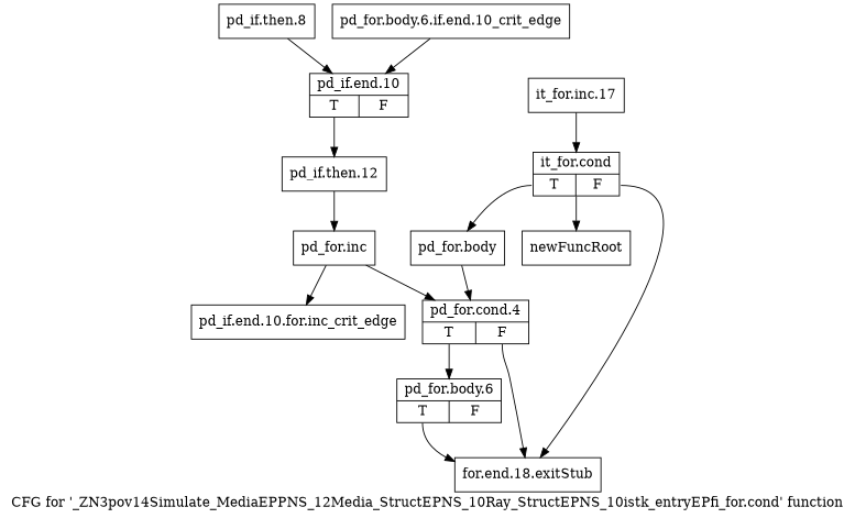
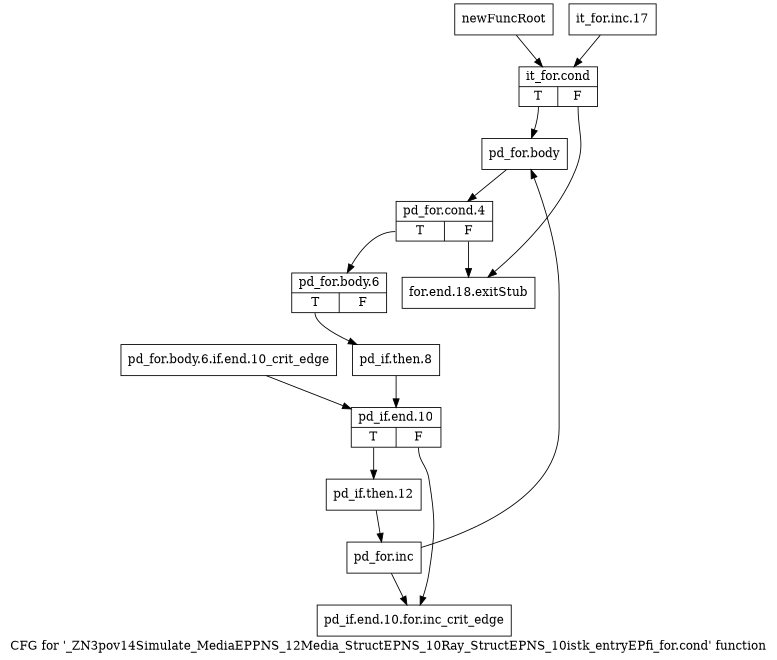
  digraph {
    label="CFG for '_ZN3pov14Simulate_MediaEPPNS_12Media_StructEPNS_10Ray_StructEPNS_10istk_entryEPfi_for.cond' function"
    node [shape=record]
    n1 [label="{newFuncRoot}"]
    n2 [label="{it_for.cond|{<s0>T|<s1>F}}"]
    n3 [label="{for.end.18.exitStub}"]
    n4 [label="{pd_for.body}"]
    n5 [label="{pd_for.cond.4|{<s0>T|<s1>F}}"]
    n6 [label="{pd_for.body.6|{<s0>T|<s1>F}}"]
    n7 [label="{pd_if.then.8}"]
    n8 [label="{it_for.inc.17}"]
    n9 [label="{pd_if.end.10|{<s0>T|<s1>F}}"]
    n10 [label="{pd_for.body.6.if.end.10_crit_edge}"]
    n11 [label="{pd_if.then.12}"]
    n12 [label="{pd_if.end.10.for.inc_crit_edge}"]
    n13 [label="{pd_for.inc}"]
-   n2 -> n1
+   n1 -> n2
    n2 -> n3 [tailport=s1]
    n2 -> n4 [tailport=s0]
    n4 -> n5
    n5 -> n3 [tailport=s1]
    n5 -> n6 [tailport=s0]
-   n6 -> n3 [tailport=s0]
+   n6 -> n7 [tailport=s0]
    n7 -> n9
    n8 -> n2
    n9 -> n11 [tailport=s0]
+   n9 -> n12 [tailport=s1]
    n10 -> n9
    n11 -> n13
-   n13 -> n5
+   n13 -> n4
    n13 -> n12
  }
